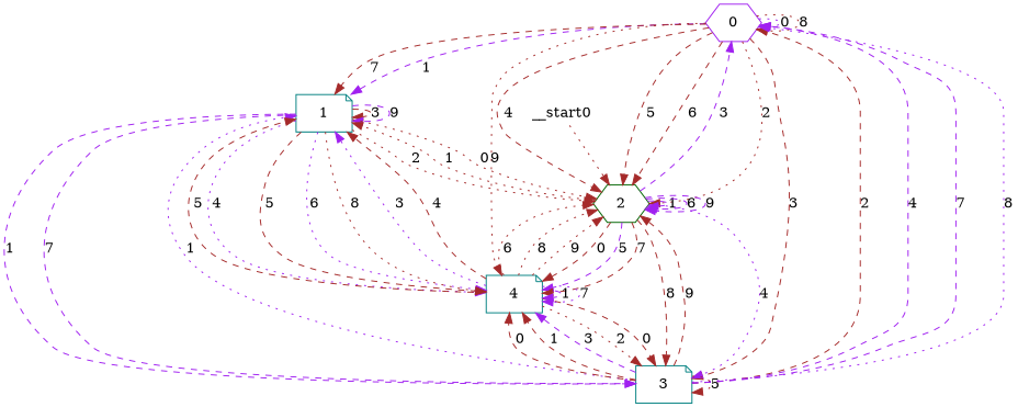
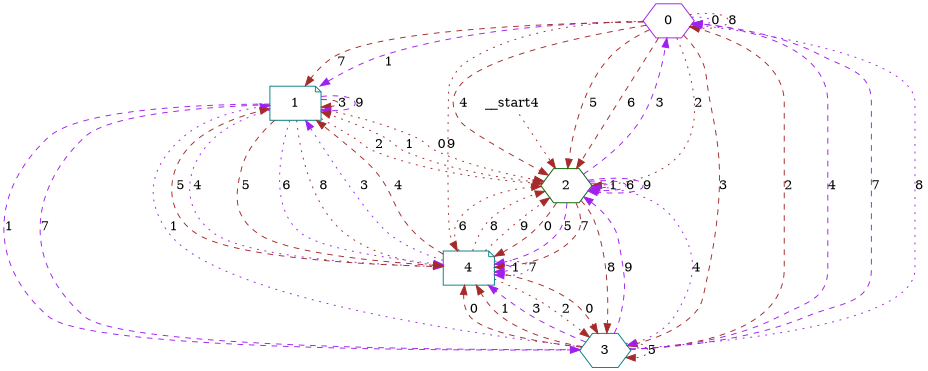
  digraph {
    node [color=teal shape=note]
    edge [color=brown style=dashed]
    n1 [color=purple label=0 shape=hexagon]
    n2 [label=1]
    n3 [color=darkgreen label=2 shape=hexagon]
-   n4 [label=3]
+   n4 [label=3 shape=hexagon]
    n5 [label=4]
-   __start0 [color=purple height=0 shape=none width=0]
+   __start0 [color=purple height=0 shape=none width=0 label=__start4]
    n1 -> n1 [color=purple label=0 style=dotted]
    n1 -> n1 [label=8 style=dotted]
    n1 -> n2 [color=purple label=1]
    n1 -> n2 [label=7]
    n1 -> n3 [label=2 style=dotted]
    n1 -> n3 [label=4]
    n1 -> n3 [label=5]
    n1 -> n3 [label=6]
    n1 -> n4 [label=3]
    n1 -> n5 [label=9 style=dotted]
    n2 -> n2 [label=3]
    n2 -> n2 [color=purple label=9]
    n2 -> n3 [label=0 style=dotted]
    n2 -> n3 [label=2 style=dotted]
    n2 -> n4 [color=purple label=1]
    n2 -> n4 [color=purple label=7]
    n2 -> n5 [color=purple label=4 style=dotted]
    n2 -> n5 [label=5]
    n2 -> n5 [color=purple label=6 style=dotted]
    n2 -> n5 [label=8 style=dotted]
    n3 -> n1 [color=purple label=3]
    n3 -> n2 [label=1 style=dotted]
    n3 -> n3 [color=purple label=1]
    n3 -> n3 [color=purple label=6]
    n3 -> n3 [color=purple label=9]
    n3 -> n4 [color=purple label=4 style=dotted]
    n3 -> n4 [label=8]
    n3 -> n5 [label=0]
    n3 -> n5 [color=purple label=5]
    n3 -> n5 [label=7]
    n4 -> n1 [label=2]
    n4 -> n1 [color=purple label=4]
    n4 -> n1 [color=purple label=7]
    n4 -> n1 [color=purple label=8 style=dotted]
    n4 -> n2 [color=purple label=1 style=dotted]
-   n4 -> n3 [label=9]
+   n4 -> n3 [color=purple label=9]
    n4 -> n4 [label=5 style=dotted]
    n4 -> n5 [label=0]
    n4 -> n5 [label=1]
    n4 -> n5 [color=purple label=3]
    n5 -> n2 [color=purple label=3 style=dotted]
    n5 -> n2 [label=4]
    n5 -> n2 [label=5]
    n5 -> n3 [label=6 style=dotted]
    n5 -> n3 [label=8 style=dotted]
    n5 -> n3 [label=9 style=dotted]
    n5 -> n4 [label=0]
    n5 -> n4 [label=2 style=dotted]
    n5 -> n5 [color=purple label=1]
    n5 -> n5 [color=purple label=7 style=dotted]
    __start0 -> n3 [style=dotted]
  }
